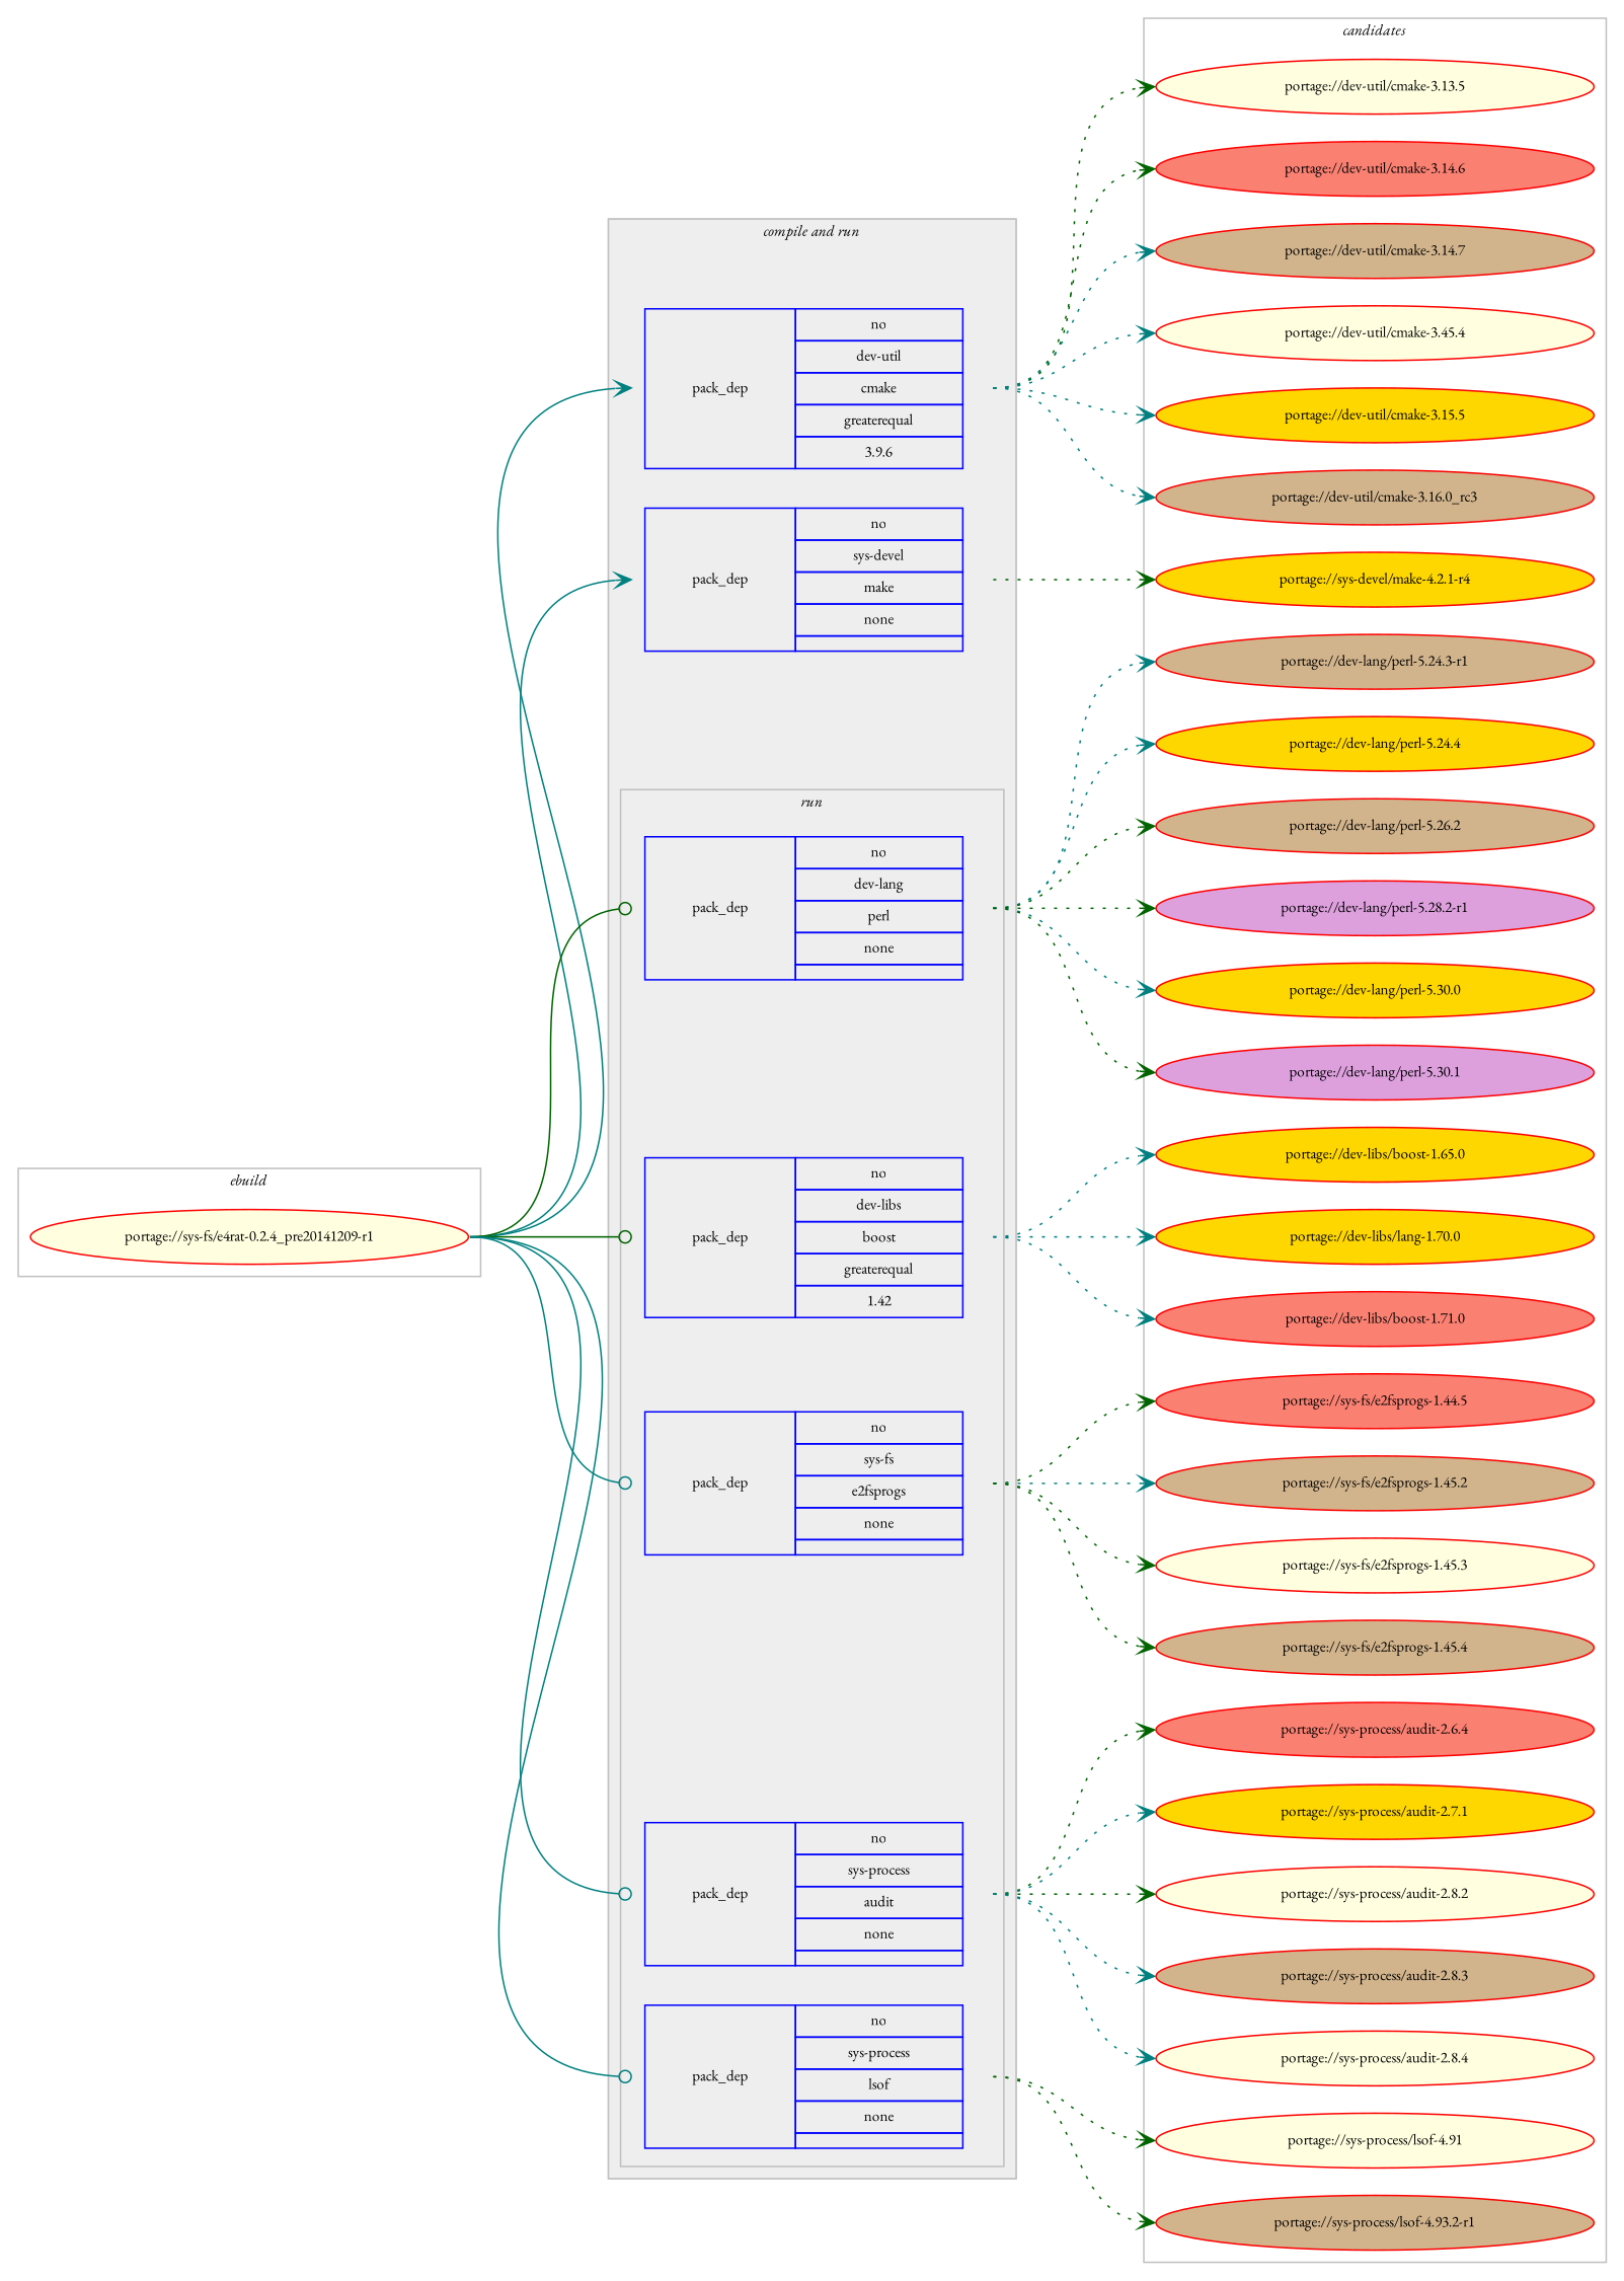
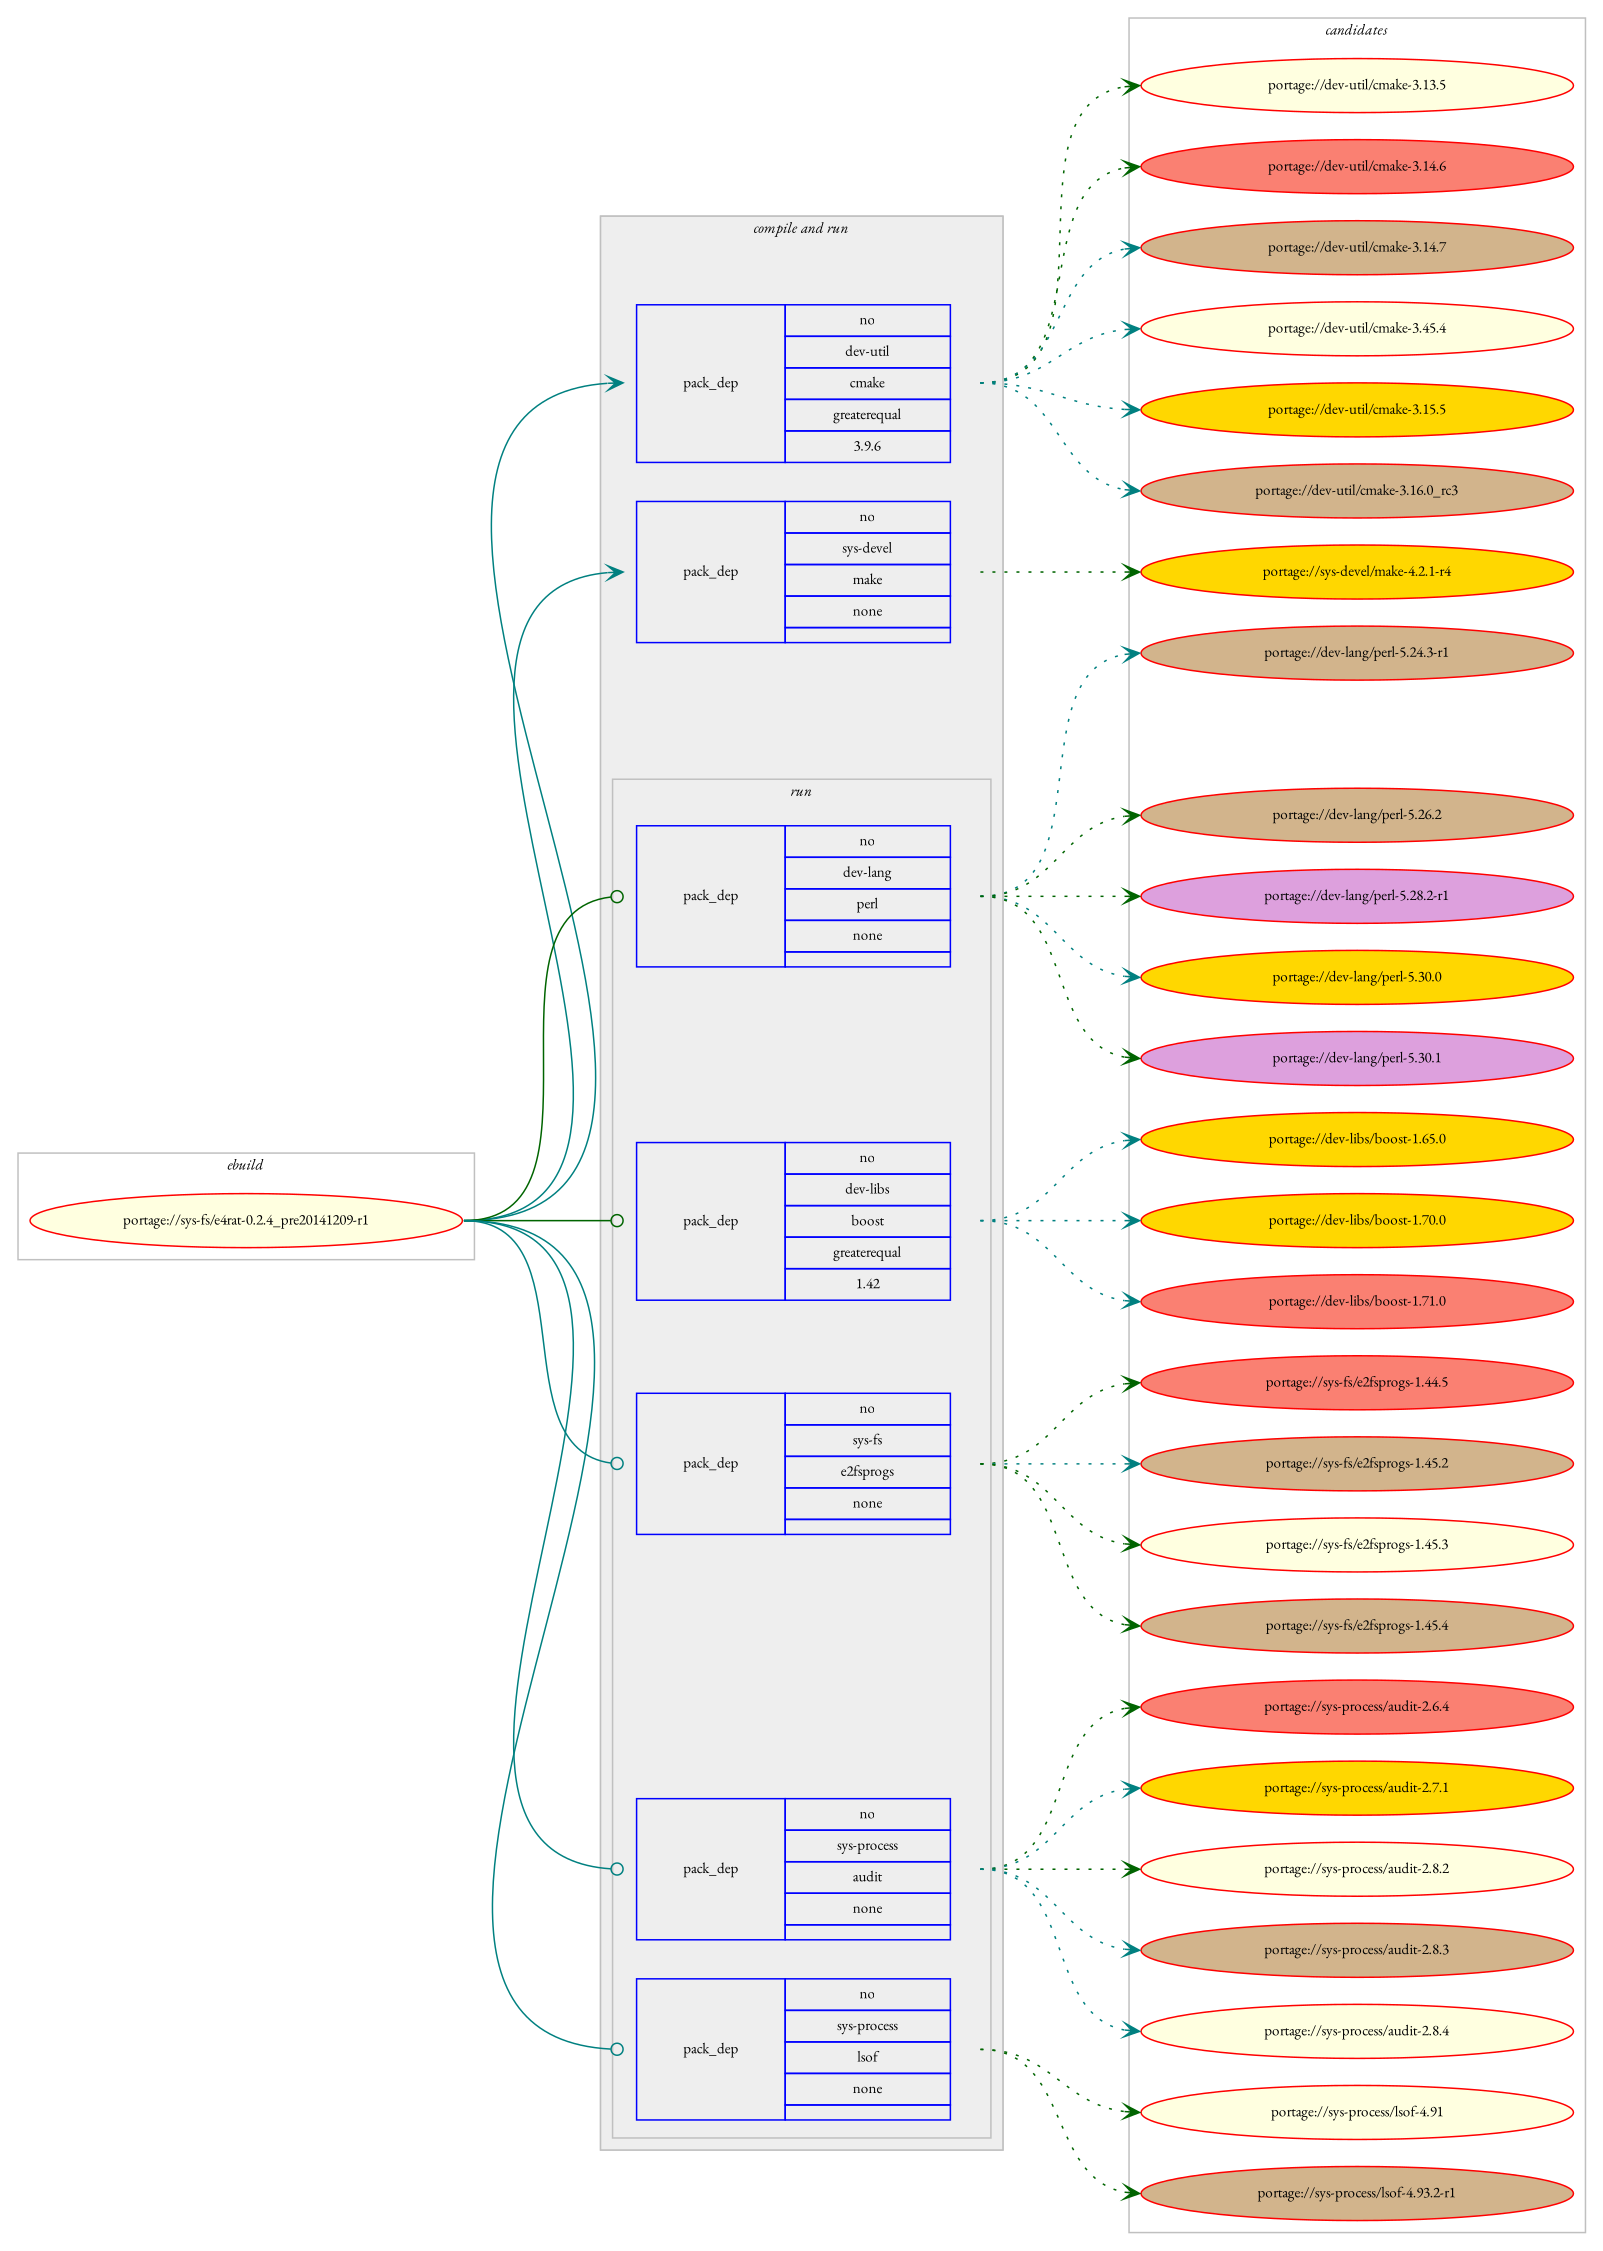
  digraph {
    compound=true
    concentrate=true
    fontname="EB Garamond"
    fontsize=10
    newrank=true
    rankdir=LR
    ranksep=1.5
    node [color=red fillcolor=tan fontname="EB Garamond" fontsize=10 style=filled]
    edge [arrowhead=vee color=teal fontname="EB Garamond" headport=w style=dotted tailport=e weight=100]
    n1 [fillcolor=lightyellow label="portage://sys-fs/e4rat-0.2.4_pre20141209-r1" width=4]
    n2 [color=blue label=<<TABLE BORDER="0" CELLBORDER="1" CELLSPACING="0" CELLPADDING="4" WIDTH="220"><TR><TD ROWSPAN="6" CELLPADDING="30">pack_dep</TD></TR><TR><TD WIDTH="110">no</TD></TR><TR><TD>dev-util</TD></TR><TR><TD>cmake</TD></TR><TR><TD>greaterequal</TD></TR><TR><TD>3.9.6</TD></TR></TABLE>> shape=none fillcolor="" style=""]
    n3 [color=blue label=<<TABLE BORDER="0" CELLBORDER="1" CELLSPACING="0" CELLPADDING="4" WIDTH="220"><TR><TD ROWSPAN="6" CELLPADDING="30">pack_dep</TD></TR><TR><TD WIDTH="110">no</TD></TR><TR><TD>sys-devel</TD></TR><TR><TD>make</TD></TR><TR><TD>none</TD></TR><TR><TD></TD></TR></TABLE>> shape=none fillcolor="" style=""]
    n4 [color=blue label=<<TABLE BORDER="0" CELLBORDER="1" CELLSPACING="0" CELLPADDING="4" WIDTH="220"><TR><TD ROWSPAN="6" CELLPADDING="30">pack_dep</TD></TR><TR><TD WIDTH="110">no</TD></TR><TR><TD>dev-lang</TD></TR><TR><TD>perl</TD></TR><TR><TD>none</TD></TR><TR><TD></TD></TR></TABLE>> shape=none fillcolor="" style=""]
    n5 [color=blue label=<<TABLE BORDER="0" CELLBORDER="1" CELLSPACING="0" CELLPADDING="4" WIDTH="220"><TR><TD ROWSPAN="6" CELLPADDING="30">pack_dep</TD></TR><TR><TD WIDTH="110">no</TD></TR><TR><TD>dev-libs</TD></TR><TR><TD>boost</TD></TR><TR><TD>greaterequal</TD></TR><TR><TD>1.42</TD></TR></TABLE>> shape=none fillcolor="" style=""]
    n6 [color=blue label=<<TABLE BORDER="0" CELLBORDER="1" CELLSPACING="0" CELLPADDING="4" WIDTH="220"><TR><TD ROWSPAN="6" CELLPADDING="30">pack_dep</TD></TR><TR><TD WIDTH="110">no</TD></TR><TR><TD>sys-fs</TD></TR><TR><TD>e2fsprogs</TD></TR><TR><TD>none</TD></TR><TR><TD></TD></TR></TABLE>> shape=none fillcolor="" style=""]
    n7 [color=blue label=<<TABLE BORDER="0" CELLBORDER="1" CELLSPACING="0" CELLPADDING="4" WIDTH="220"><TR><TD ROWSPAN="6" CELLPADDING="30">pack_dep</TD></TR><TR><TD WIDTH="110">no</TD></TR><TR><TD>sys-process</TD></TR><TR><TD>audit</TD></TR><TR><TD>none</TD></TR><TR><TD></TD></TR></TABLE>> shape=none fillcolor="" style=""]
    n8 [color=blue label=<<TABLE BORDER="0" CELLBORDER="1" CELLSPACING="0" CELLPADDING="4" WIDTH="220"><TR><TD ROWSPAN="6" CELLPADDING="30">pack_dep</TD></TR><TR><TD WIDTH="110">no</TD></TR><TR><TD>sys-process</TD></TR><TR><TD>lsof</TD></TR><TR><TD>none</TD></TR><TR><TD></TD></TR></TABLE>> shape=none fillcolor="" style=""]
    n9 [fillcolor=lightyellow label="portage://dev-util/cmake-3.13.5" width=4]
    n10 [fillcolor=salmon label="portage://dev-util/cmake-3.14.6" width=4]
    n11 [label="portage://dev-util/cmake-3.14.7" width=4]
    n12 [fillcolor=lightyellow label="portage://dev-util/cmake-3.45.4" width=4]
    n13 [fillcolor=gold label="portage://dev-util/cmake-3.15.5" width=4]
    n14 [label="portage://dev-util/cmake-3.16.0_rc3" width=4]
    n15 [fillcolor=gold label="portage://sys-devel/make-4.2.1-r4" width=4]
    n16 [label="portage://dev-lang/perl-5.24.3-r1" width=4]
-   n17 [fillcolor=gold label="portage://dev-lang/perl-5.24.4" width=4]
    n18 [label="portage://dev-lang/perl-5.26.2" width=4]
    n19 [fillcolor=plum label="portage://dev-lang/perl-5.28.2-r1" width=4]
    n20 [fillcolor=gold label="portage://dev-lang/perl-5.30.0" width=4]
    n21 [fillcolor=plum label="portage://dev-lang/perl-5.30.1" width=4]
    n22 [fillcolor=gold label="portage://dev-libs/boost-1.65.0" width=4]
-   n23 [fillcolor=gold label="portage://dev-libs/lang-1.70.0" width=4]
+   n23 [fillcolor=gold label="portage://dev-libs/boost-1.70.0" width=4]
    n24 [fillcolor=salmon label="portage://dev-libs/boost-1.71.0" width=4]
    n25 [fillcolor=salmon label="portage://sys-fs/e2fsprogs-1.44.5" width=4]
    n26 [label="portage://sys-fs/e2fsprogs-1.45.2" width=4]
    n27 [fillcolor=lightyellow label="portage://sys-fs/e2fsprogs-1.45.3" width=4]
    n28 [label="portage://sys-fs/e2fsprogs-1.45.4" width=4]
    n29 [fillcolor=salmon label="portage://sys-process/audit-2.6.4" width=4]
    n30 [fillcolor=gold label="portage://sys-process/audit-2.7.1" width=4]
    n31 [fillcolor=lightyellow label="portage://sys-process/audit-2.8.2" width=4]
    n32 [label="portage://sys-process/audit-2.8.3" width=4]
    n33 [fillcolor=lightyellow label="portage://sys-process/audit-2.8.4" width=4]
    n34 [fillcolor=lightyellow label="portage://sys-process/lsof-4.91" width=4]
    n35 [label="portage://sys-process/lsof-4.93.2-r1" width=4]
    subgraph cluster_1 {
      color=gray
      label=<<i>ebuild</i>>
      rank=same
      n1
    }
    subgraph cluster_2 {
      color=gray
      label=<<i>dependencies</i>>
      subgraph cluster_3 {
        color=gray
        fillcolor="#eeeeee"
        label=<<i>compile</i>>
        style=filled
        subgraph sub_4 {
          color=gray
          fillcolor="#eeeeee"
          label=<<i>compile</i>>
          style=filled
          n2
        }
        subgraph sub_5 {
          color=gray
          fillcolor="#eeeeee"
          label=<<i>compile</i>>
          style=filled
          n3
        }
      }
      subgraph cluster_6 {
        color=gray
        fillcolor="#eeeeee"
        label=<<i>compile and run</i>>
        style=filled
      }
      subgraph cluster_7 {
        color=gray
        fillcolor="#eeeeee"
        label=<<i>run</i>>
        style=filled
        subgraph sub_8 {
          color=gray
          fillcolor="#eeeeee"
          label=<<i>run</i>>
          style=filled
          n4
        }
        subgraph sub_9 {
          color=gray
          fillcolor="#eeeeee"
          label=<<i>run</i>>
          style=filled
          n5
        }
        subgraph sub_10 {
          color=gray
          fillcolor="#eeeeee"
          label=<<i>run</i>>
          style=filled
          n6
        }
        subgraph sub_11 {
          color=gray
          fillcolor="#eeeeee"
          label=<<i>run</i>>
          style=filled
          n7
        }
        subgraph sub_12 {
          color=gray
          fillcolor="#eeeeee"
          label=<<i>run</i>>
          style=filled
          n8
        }
      }
    }
    subgraph cluster_13 {
      color=gray
      label=<<i>candidates</i>>
      rank=same
      subgraph sub_14 {
        color=black
        label=<<i>candidates</i>>
        nodesep=1
        rank=same
        n9
        n10
        n11
        n12
        n13
        n14
      }
      subgraph sub_15 {
        color=black
        label=<<i>candidates</i>>
        nodesep=1
        rank=same
        n15
      }
      subgraph sub_16 {
        color=black
        label=<<i>candidates</i>>
        nodesep=1
        rank=same
        n16
-       n17
        n18
        n19
        n20
        n21
      }
      subgraph sub_17 {
        color=black
        label=<<i>candidates</i>>
        nodesep=1
        rank=same
        n22
        n23
        n24
      }
      subgraph sub_18 {
        color=black
        label=<<i>candidates</i>>
        nodesep=1
        rank=same
        n25
        n26
        n27
        n28
      }
      subgraph sub_19 {
        color=black
        label=<<i>candidates</i>>
        nodesep=1
        rank=same
        n29
        n30
        n31
        n32
        n33
      }
      subgraph sub_20 {
        color=black
        label=<<i>candidates</i>>
        nodesep=1
        rank=same
        n34
        n35
      }
    }
    n1 -> n2 [style=solid weight=20]
    n1 -> n3 [style=solid weight=20]
    n1 -> n4 [arrowhead=odot color=darkgreen style=solid weight=20]
    n1 -> n5 [arrowhead=odot color=darkgreen style=solid weight=20]
    n1 -> n6 [arrowhead=odot style=solid weight=20]
    n1 -> n7 [arrowhead=odot style=solid weight=20]
    n1 -> n8 [arrowhead=odot style=solid weight=20]
    n2 -> n9 [color=darkgreen]
    n2 -> n10 [color=darkgreen]
    n2 -> n11
    n2 -> n12
    n2 -> n13
    n2 -> n14
    n3 -> n15 [color=darkgreen]
    n4 -> n16
-   n4 -> n17
    n4 -> n18 [color=darkgreen]
    n4 -> n19 [color=darkgreen]
    n4 -> n20
    n4 -> n21 [color=darkgreen]
    n5 -> n22
    n5 -> n23
    n5 -> n24
    n6 -> n25 [color=darkgreen]
    n6 -> n26
    n6 -> n27 [color=darkgreen]
    n6 -> n28 [color=darkgreen]
    n7 -> n29 [color=darkgreen]
    n7 -> n30
    n7 -> n31 [color=darkgreen]
    n7 -> n32
    n7 -> n33
    n8 -> n34 [color=darkgreen]
    n8 -> n35 [color=darkgreen]
  }
